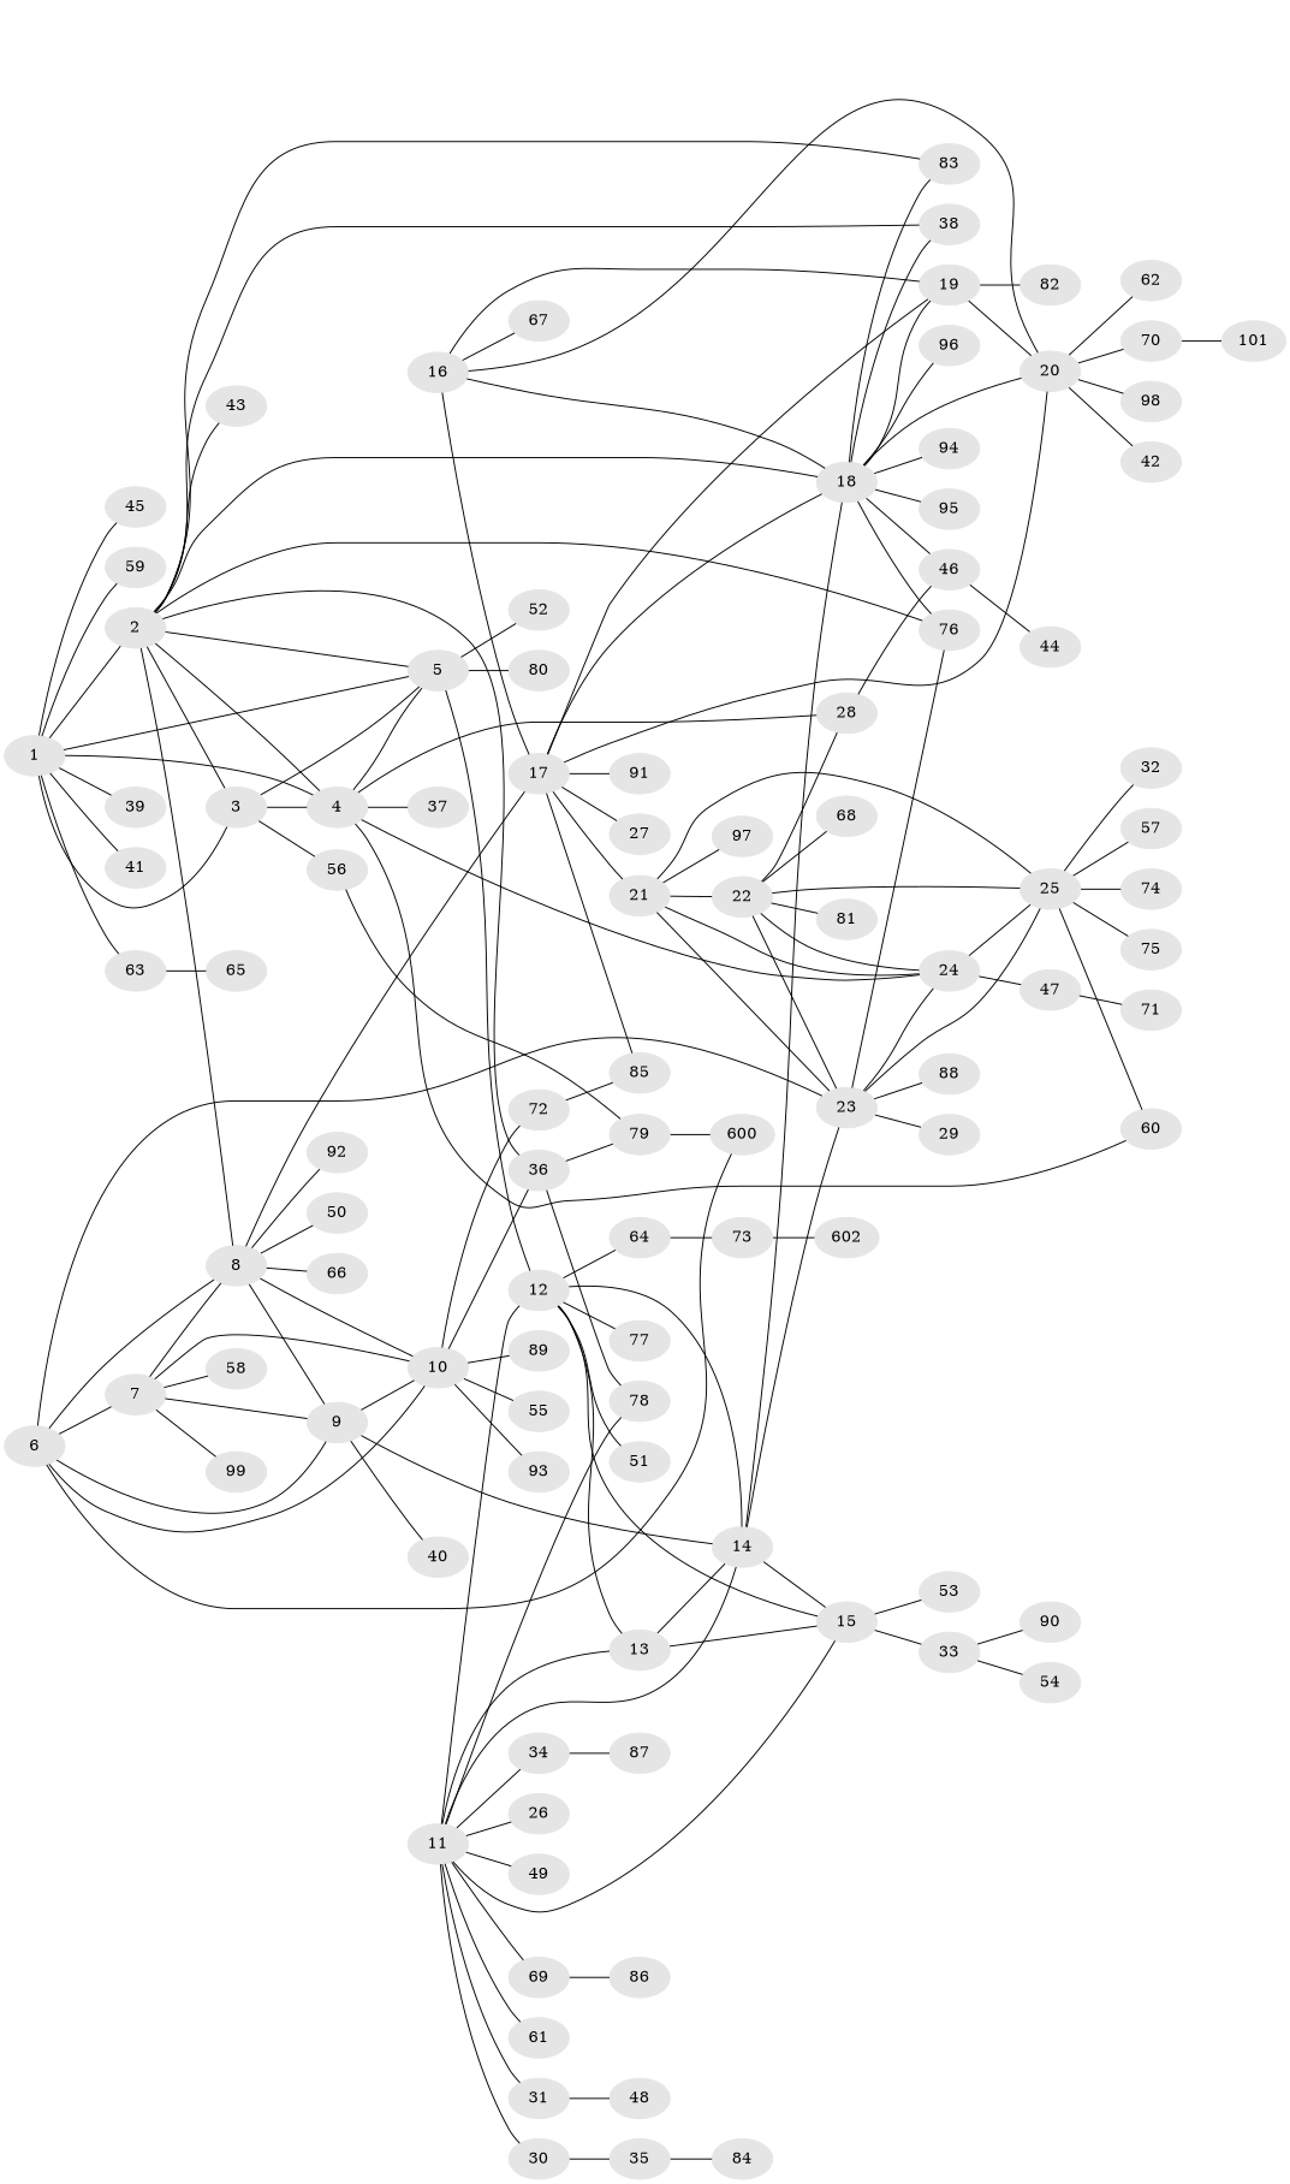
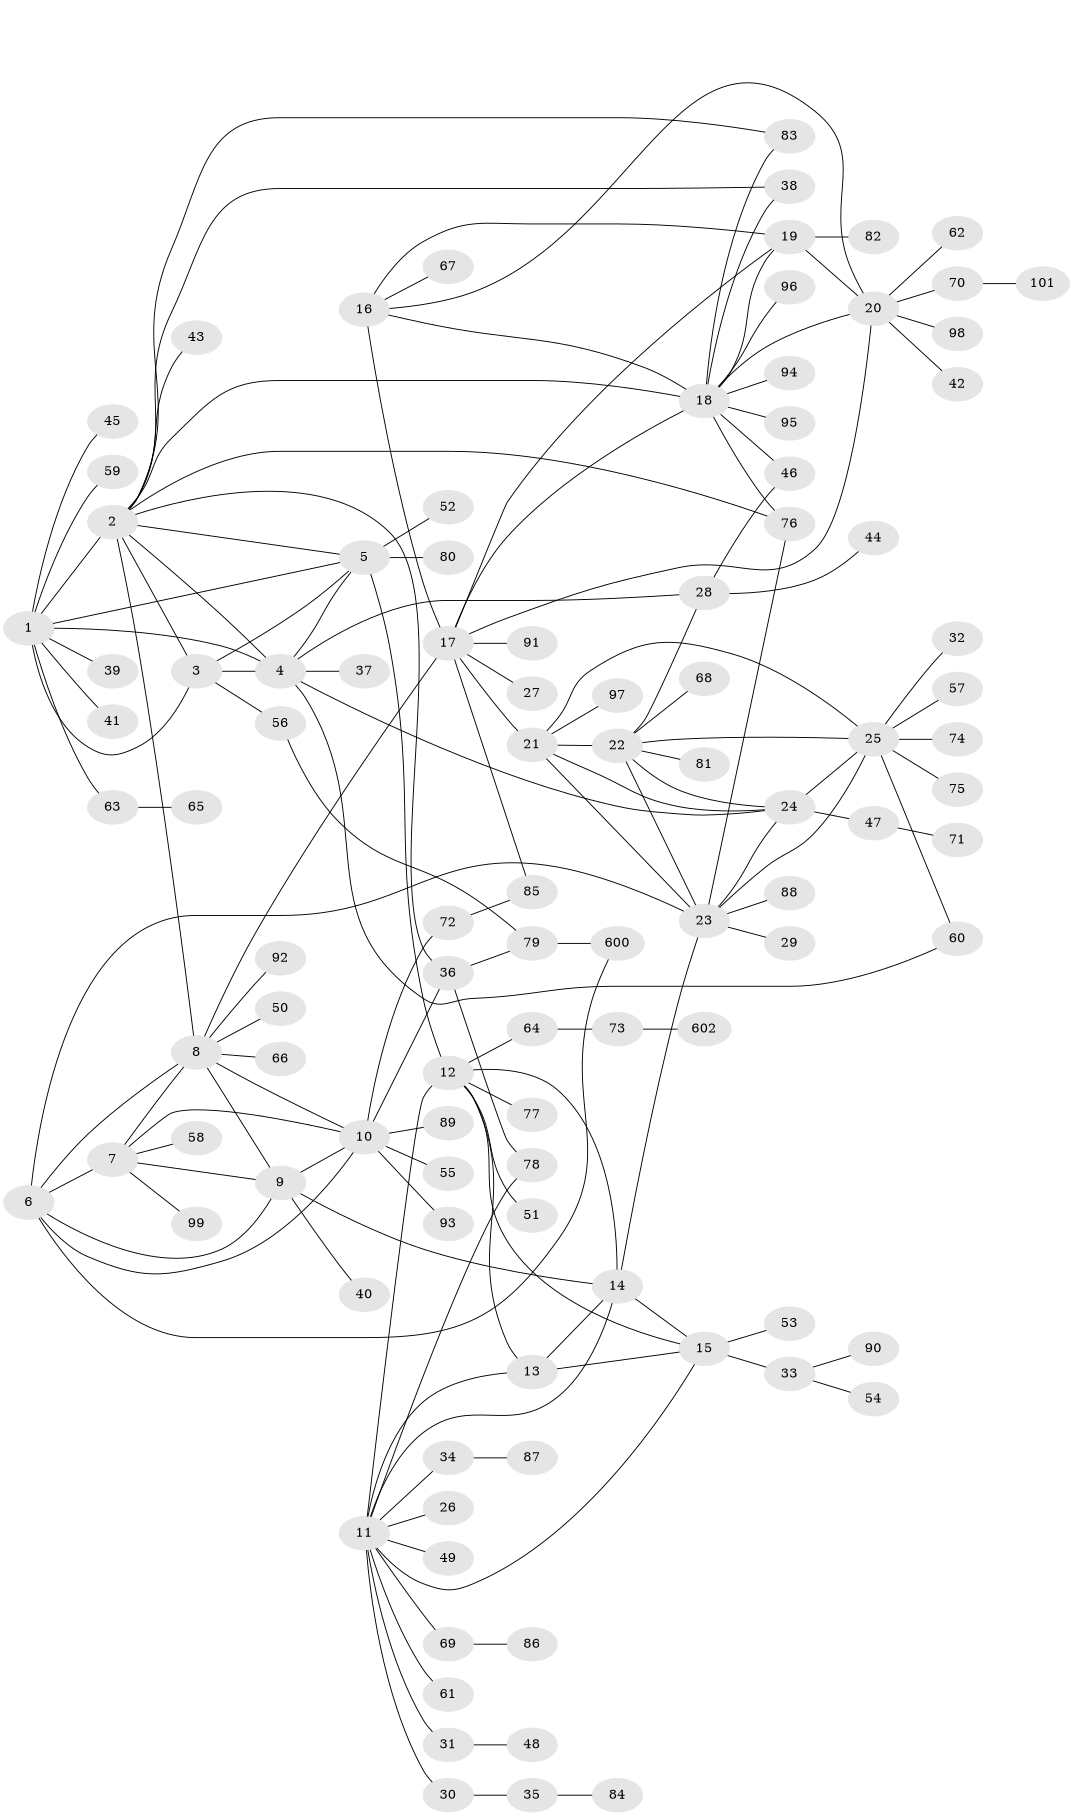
  graph {
    rankdir=LR
    node [color=gray90 style=filled]
    1
    2
    3
    4
    5
    39
    41
    45
    59
    63
    8
    18
    36
    38
    43
    76
    83
    56
    24
    28
    37
    60
    12
    52
    80
    65
    9
    10
    17
    50
    66
    92
    19
    20
    46
    94
    95
    96
    78
    79
    25
    47
    44
    14
    13
    15
    51
    64
    77
    6
    7
    23
    n53 [label=600]
    58
    99
    40
    55
    72
    89
    93
    29
    88
    21
    27
    85
    91
    11
    26
    30
    31
    34
    49
    61
    69
    33
    53
    35
    48
    87
    86
    73
    54
    90
    16
    67
    82
    42
    62
    70
    98
    22
    97
    101
    68
    81
    32
    57
    74
    75
    71
    84
    n102 [label=602]
    1 -- 2
    1 -- 3
    1 -- 4
    1 -- 5
    1 -- 39
    1 -- 41
    1 -- 45
    1 -- 59
    1 -- 63
    2 -- 3
    2 -- 4
    2 -- 5
    2 -- 8
    2 -- 18
    2 -- 36
    2 -- 38
    2 -- 43
    2 -- 76
    2 -- 83
    3 -- 4
    3 -- 5
    3 -- 56
    4 -- 5
    4 -- 24
    4 -- 28
    4 -- 37
    4 -- 60
    5 -- 12
    5 -- 52
    5 -- 80
    63 -- 65
    8 -- 9
    8 -- 10
    8 -- 17
    8 -- 50
    8 -- 66
    8 -- 92
    18 -- 38
    18 -- 76
    18 -- 83
    18 -- 19
    18 -- 20
    18 -- 46
    18 -- 94
    18 -- 95
    18 -- 96
    36 -- 78
    36 -- 79
    56 -- 79
    24 -- 25
    24 -- 47
    28 -- 46
-   46 -- 44
+   28 -- 44
    12 -- 14
    12 -- 13
    12 -- 15
    12 -- 51
    12 -- 64
    12 -- 77
    9 -- 10
    9 -- 14
    9 -- 40
    10 -- 36
    10 -- 55
    10 -- 72
    10 -- 89
    10 -- 93
    17 -- 18
    17 -- 19
    17 -- 20
    17 -- 21
    17 -- 27
    17 -- 85
    17 -- 91
    19 -- 20
    19 -- 82
    20 -- 42
    20 -- 62
    20 -- 70
    20 -- 98
    79 -- n53
    25 -- 60
    25 -- 32
    25 -- 57
    25 -- 74
    25 -- 75
    47 -- 71
-   14 -- 18
    14 -- 15
    14 -- 23
    13 -- 14
    13 -- 15
    15 -- 33
    15 -- 53
    64 -- 73
    6 -- 8
    6 -- 9
    6 -- 10
    6 -- 7
    6 -- 23
    6 -- n53
    7 -- 8
    7 -- 9
    7 -- 10
    7 -- 58
    7 -- 99
    23 -- 76
    23 -- 24
    23 -- 25
    23 -- 29
    23 -- 88
    72 -- 85
    21 -- 24
    21 -- 25
    21 -- 23
    21 -- 22
    21 -- 97
    11 -- 12
    11 -- 78
    11 -- 14
    11 -- 13
    11 -- 15
    11 -- 26
    11 -- 30
    11 -- 31
    11 -- 34
    11 -- 49
    11 -- 61
    11 -- 69
    30 -- 35
    31 -- 48
    34 -- 87
    69 -- 86
    33 -- 54
    33 -- 90
    35 -- 84
    73 -- n102
    16 -- 18
    16 -- 17
    16 -- 19
    16 -- 20
    16 -- 67
    70 -- 101
    22 -- 24
    22 -- 28
    22 -- 25
    22 -- 23
    22 -- 68
    22 -- 81
  }
